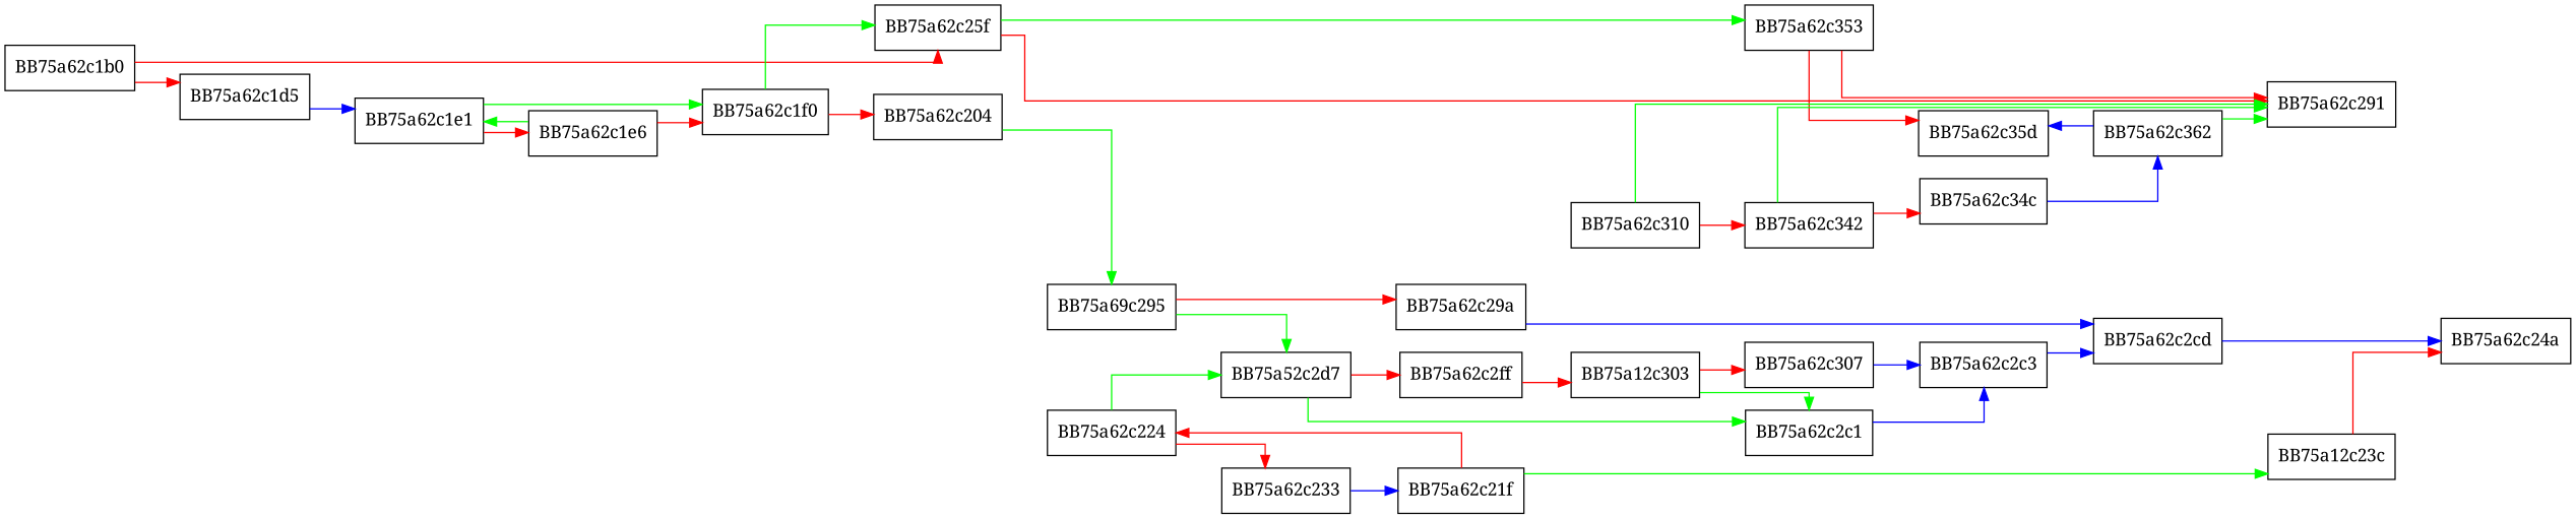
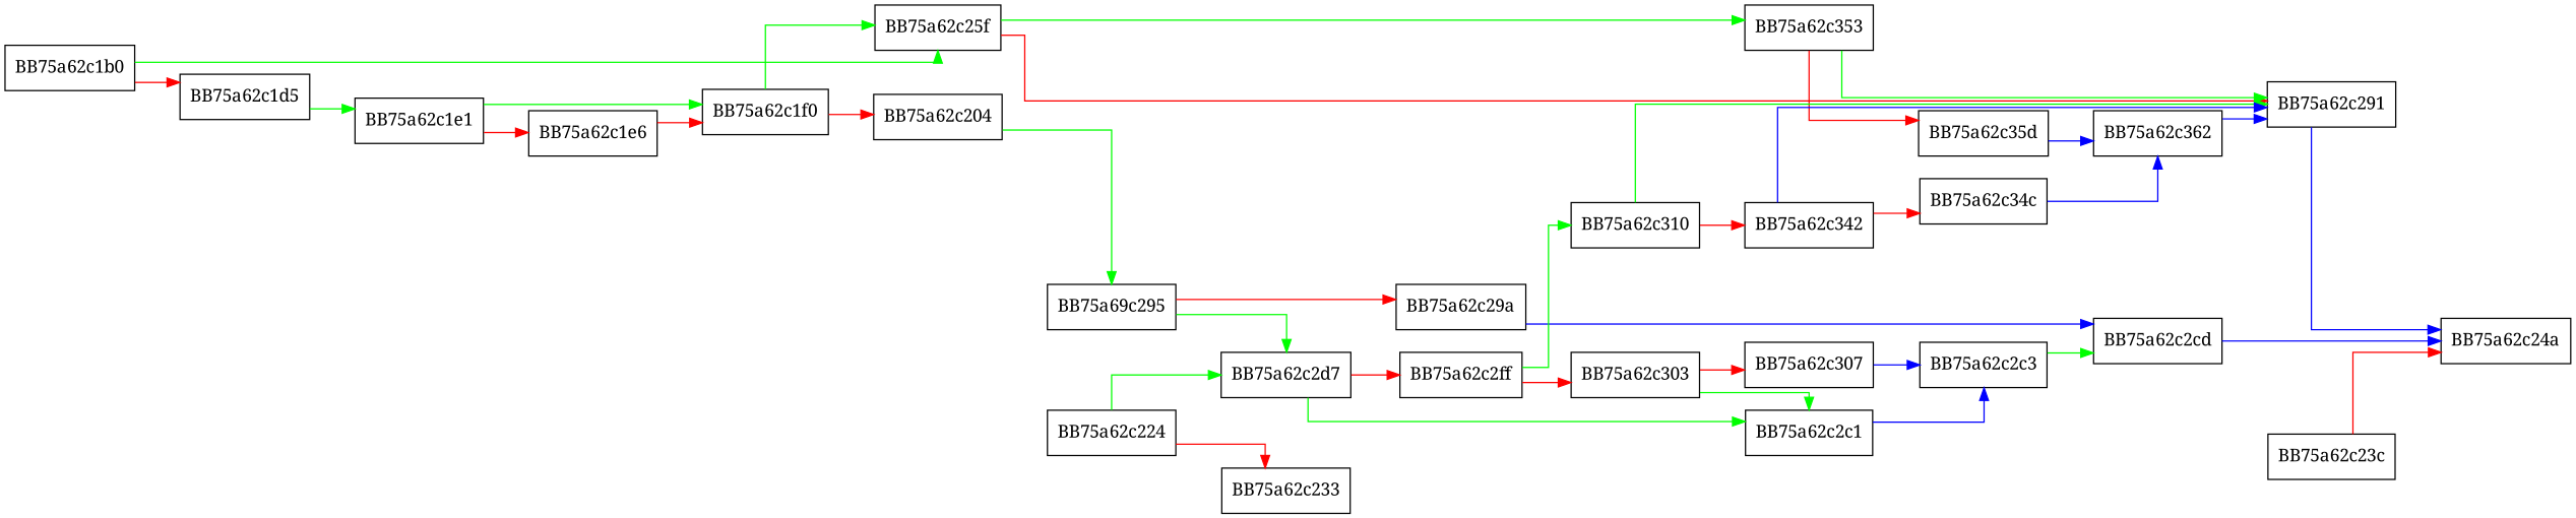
  digraph {
    fontname="Noto Serif"
    rankdir=LR
    splines=ortho
    node [fontname="Noto Serif" shape=box]
    edge [color=green fontname="Noto Serif"]
    BB75a62c1b0
    BB75a62c25f
    BB75a62c1d5
    BB75a62c353
    BB75a62c291
    BB75a62c1e1
    BB75a62c35d
    BB75a62c24a
    BB75a62c1f0
    BB75a62c1e6
    BB75a62c204
    n12 [label=BB75a69c295]
-   BB75a62c2d7 [label=BB75a52c2d7]
+   BB75a62c2d7
    BB75a62c29a
    BB75a62c2c1
    BB75a62c2ff
    BB75a62c2cd
-   BB75a62c21f
-   BB75a62c23c [label=BB75a12c23c]
+   BB75a62c23c
    BB75a62c224
    BB75a62c233
    BB75a62c2c3
    BB75a62c310
-   BB75a62c303 [label=BB75a12c303]
+   BB75a62c303
    BB75a62c362
    BB75a62c342
    BB75a62c307
    BB75a62c34c
-   BB75a62c1b0 -> BB75a62c25f [color=red]
+   BB75a62c1b0 -> BB75a62c25f
    BB75a62c1b0 -> BB75a62c1d5 [color=red]
    BB75a62c25f -> BB75a62c353
    BB75a62c25f -> BB75a62c291 [color=red]
-   BB75a62c1d5 -> BB75a62c1e1 [color=blue]
-   BB75a62c353 -> BB75a62c291 [color=red]
+   BB75a62c1d5 -> BB75a62c1e1
+   BB75a62c353 -> BB75a62c291
    BB75a62c353 -> BB75a62c35d [color=red]
+   BB75a62c291 -> BB75a62c24a [color=blue]
    BB75a62c1e1 -> BB75a62c1f0
    BB75a62c1e1 -> BB75a62c1e6 [color=red]
-   BB75a62c362 -> BB75a62c35d [color=blue]
+   BB75a62c35d -> BB75a62c362 [color=blue]
    BB75a62c1f0 -> BB75a62c25f
    BB75a62c1f0 -> BB75a62c204 [color=red]
-   BB75a62c1e6 -> BB75a62c1e1
    BB75a62c1e6 -> BB75a62c1f0 [color=red]
    BB75a62c204 -> n12
    n12 -> BB75a62c2d7
    n12 -> BB75a62c29a [color=red]
    BB75a62c2d7 -> BB75a62c2c1
    BB75a62c2d7 -> BB75a62c2ff [color=red]
    BB75a62c29a -> BB75a62c2cd [color=blue]
    BB75a62c2c1 -> BB75a62c2c3 [color=blue]
+   BB75a62c2ff -> BB75a62c310
    BB75a62c2ff -> BB75a62c303 [color=red]
    BB75a62c2cd -> BB75a62c24a [color=blue]
-   BB75a62c21f -> BB75a62c23c
-   BB75a62c21f -> BB75a62c224 [color=red]
    BB75a62c23c -> BB75a62c24a [color=red]
    BB75a62c224 -> BB75a62c2d7
    BB75a62c224 -> BB75a62c233 [color=red]
-   BB75a62c233 -> BB75a62c21f [color=blue]
-   BB75a62c2c3 -> BB75a62c2cd [color=blue]
+   BB75a62c2c3 -> BB75a62c2cd
    BB75a62c310 -> BB75a62c291
    BB75a62c310 -> BB75a62c342 [color=red]
    BB75a62c303 -> BB75a62c2c1
    BB75a62c303 -> BB75a62c307 [color=red]
-   BB75a62c362 -> BB75a62c291
-   BB75a62c342 -> BB75a62c291
+   BB75a62c362 -> BB75a62c291 [color=blue]
+   BB75a62c342 -> BB75a62c291 [color=blue]
    BB75a62c342 -> BB75a62c34c [color=red]
    BB75a62c307 -> BB75a62c2c3 [color=blue]
    BB75a62c34c -> BB75a62c362 [color=blue]
  }
